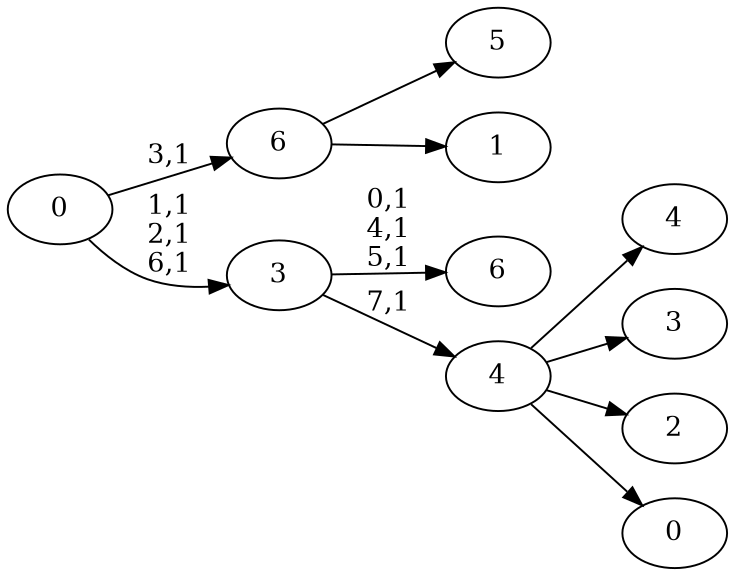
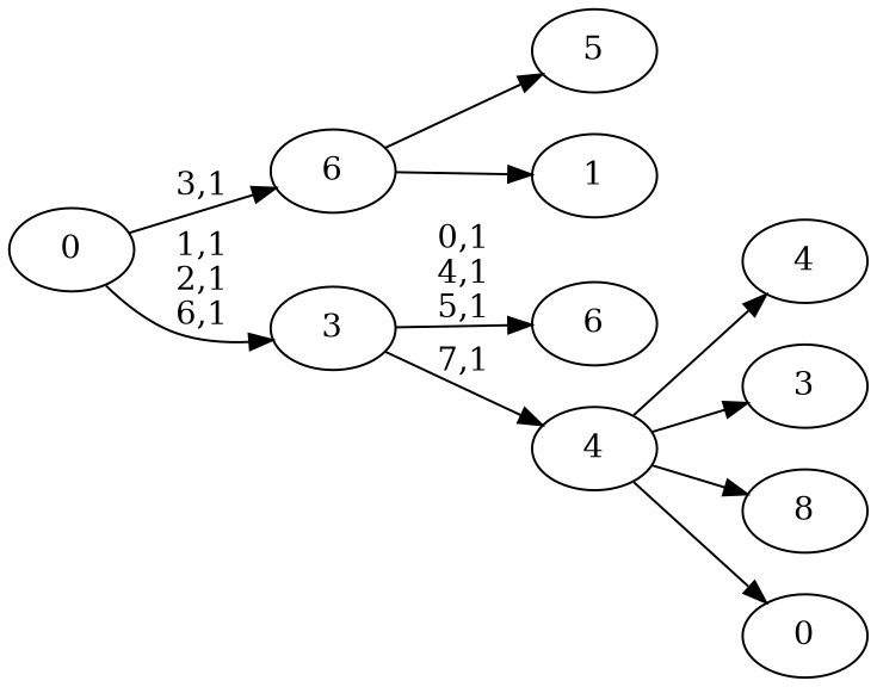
  digraph {
    rankdir=LR
    n1 [label=6]
    n2 [label=5]
    n3 [label=4]
    n4 [label=3]
-   n5 [label=2]
+   n5 [label=8]
    n6 [label=1]
    6
    n8 [label=0]
    4
    3
    0
    6 -> n2
    6 -> n6
    4 -> n3
    4 -> n4
    4 -> n5
    4 -> n8
    3 -> n1 [label="0,1\n4,1\n5,1"]
    3 -> 4 [label="7,1"]
    0 -> 6 [label="3,1"]
    0 -> 3 [label="1,1\n2,1\n6,1"]
  }
